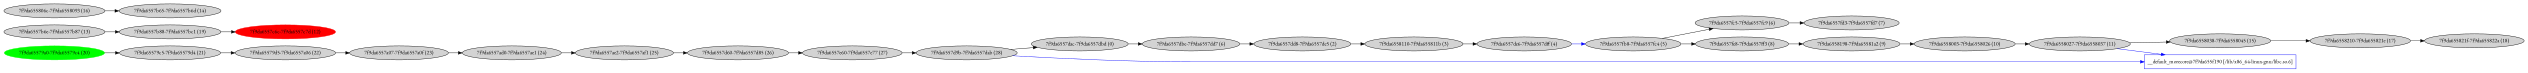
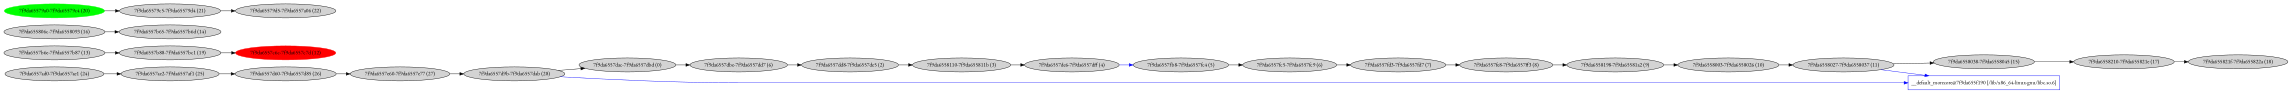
  digraph {
    fontname="EB Garamond"
    rankdir=LR
    node [fontname="EB Garamond" style=filled]
    edge [fontname="EB Garamond"]
    n1 [label="7f9da6557dac-7f9da6557dbd (0)"]
    n2 [label="7f9da6557dbe-7f9da6557dd7 (6)"]
    n3 [label="7f9da6557dd8-7f9da6557de5 (2)"]
    n4 [label="7f9da6558110-7f9da655811b (3)"]
    n5 [label="7f9da6557de6-7f9da6557dff (4)"]
    n6 [label="7f9da6557fb8-7f9da6557fc4 (5)"]
    n7 [label="7f9da6557fc5-7f9da6557fc9 (6)"]
    n8 [label="7f9da6557fd3-7f9da6557fd7 (7)"]
    n9 [label="7f9da6557fe8-7f9da6557ff3 (8)"]
    n10 [label="7f9da6558198-7f9da65581a2 (9)"]
    n11 [label="7f9da6558003-7f9da6558026 (10)"]
    n12 [label="7f9da6558027-7f9da6558037 (11)"]
    n13 [label="7f9da6558038-7f9da6558045 (15)"]
    n14 [color=blue label="__default_morecore@7f9da655f190 [/lib/x86_64-linux-gnu/libc.so.6]" shape=rectangle style=""]
    n15 [label="7f9da6558210-7f9da655821e (17)"]
    n16 [color=red label="7f9da6557c6c-7f9da6557c7d (12)"]
    n17 [label="7f9da6557b6e-7f9da6557b87 (13)"]
    n18 [label="7f9da6557b88-7f9da6557bc1 (19)"]
    n19 [label="7f9da6557b65-7f9da6557b6d (14)"]
    n20 [label="7f9da655821f-7f9da655822a (18)"]
    n21 [label="7f9da655806c-7f9da6558093 (16)"]
    n22 [color=green label="7f9da65579a0-7f9da65579c4 (20)"]
    n23 [label="7f9da65579c5-7f9da65579d4 (21)"]
    n24 [label="7f9da65579d5-7f9da6557a06 (22)"]
-   n25 [label="7f9da6557a07-7f9da6557a0f (23)"]
    n26 [label="7f9da6557ad0-7f9da6557ae1 (24)"]
    n27 [label="7f9da6557ae2-7f9da6557af1 (25)"]
    n28 [label="7f9da6557d60-7f9da6557d85 (26)"]
    n29 [label="7f9da6557e60-7f9da6557e77 (27)"]
    n30 [label="7f9da6557d9b-7f9da6557dab (28)"]
    n1 -> n2
    n2 -> n3
    n3 -> n4
    n4 -> n5
    n5 -> n6 [color=blue]
    n6 -> n7
    n7 -> n8
-   n6 -> n9
+   n8 -> n9
    n9 -> n10
    n10 -> n11
    n11 -> n12
    n12 -> n13
    n12 -> n14 [color=blue]
    n13 -> n15
    n15 -> n20
    n17 -> n18
    n18 -> n16
    n21 -> n19
    n22 -> n23
    n23 -> n24
-   n24 -> n25
-   n25 -> n26
    n26 -> n27
    n27 -> n28
    n28 -> n29
    n29 -> n30
    n30 -> n1
    n30 -> n14 [color=blue]
  }
